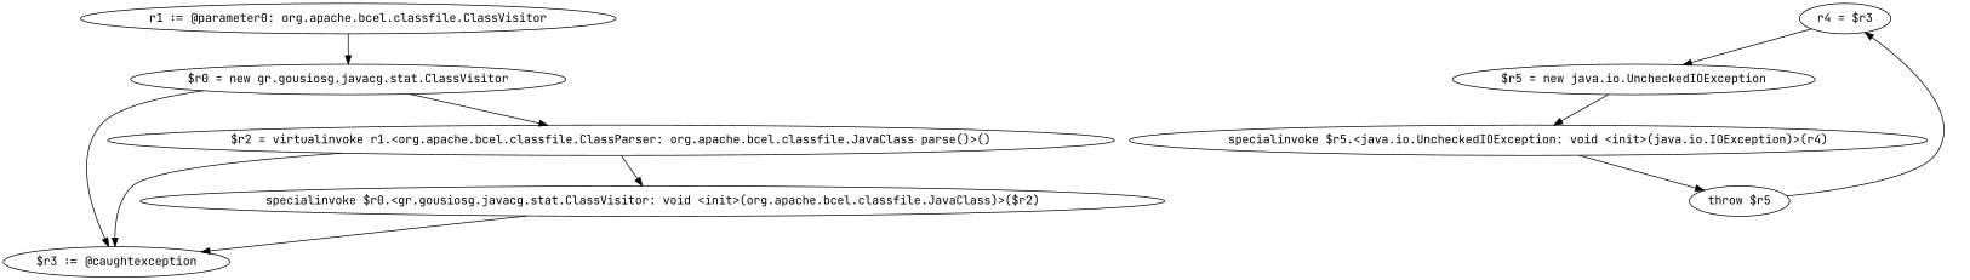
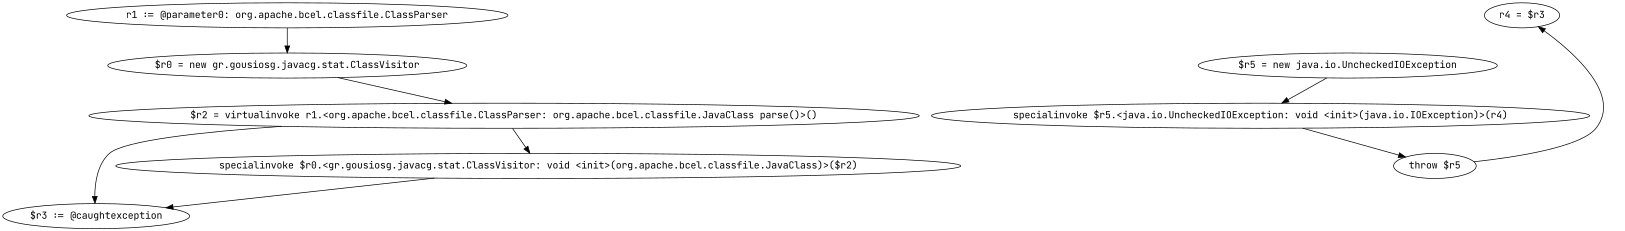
  digraph {
    fontname="JetBrains Mono"
    node [fontname="JetBrains Mono"]
    edge [fontname="JetBrains Mono"]
-   "r1 := @parameter0: org.apache.bcel.classfile.ClassParser" [label="r1 := @parameter0: org.apache.bcel.classfile.ClassVisitor"]
+   "r1 := @parameter0: org.apache.bcel.classfile.ClassParser"
    "$r0 = new gr.gousiosg.javacg.stat.ClassVisitor"
    "$r3 := @caughtexception"
    "$r2 = virtualinvoke r1.<org.apache.bcel.classfile.ClassParser: org.apache.bcel.classfile.JavaClass parse()>()"
    "specialinvoke $r0.<gr.gousiosg.javacg.stat.ClassVisitor: void <init>(org.apache.bcel.classfile.JavaClass)>($r2)"
    "r4 = $r3"
    "$r5 = new java.io.UncheckedIOException"
    "specialinvoke $r5.<java.io.UncheckedIOException: void <init>(java.io.IOException)>(r4)"
    "throw $r5"
    "r1 := @parameter0: org.apache.bcel.classfile.ClassParser" -> "$r0 = new gr.gousiosg.javacg.stat.ClassVisitor"
-   "$r0 = new gr.gousiosg.javacg.stat.ClassVisitor" -> "$r3 := @caughtexception"
    "$r0 = new gr.gousiosg.javacg.stat.ClassVisitor" -> "$r2 = virtualinvoke r1.<org.apache.bcel.classfile.ClassParser: org.apache.bcel.classfile.JavaClass parse()>()"
    "$r2 = virtualinvoke r1.<org.apache.bcel.classfile.ClassParser: org.apache.bcel.classfile.JavaClass parse()>()" -> "$r3 := @caughtexception"
    "$r2 = virtualinvoke r1.<org.apache.bcel.classfile.ClassParser: org.apache.bcel.classfile.JavaClass parse()>()" -> "specialinvoke $r0.<gr.gousiosg.javacg.stat.ClassVisitor: void <init>(org.apache.bcel.classfile.JavaClass)>($r2)"
    "specialinvoke $r0.<gr.gousiosg.javacg.stat.ClassVisitor: void <init>(org.apache.bcel.classfile.JavaClass)>($r2)" -> "$r3 := @caughtexception"
-   "r4 = $r3" -> "$r5 = new java.io.UncheckedIOException"
    "$r5 = new java.io.UncheckedIOException" -> "specialinvoke $r5.<java.io.UncheckedIOException: void <init>(java.io.IOException)>(r4)"
    "specialinvoke $r5.<java.io.UncheckedIOException: void <init>(java.io.IOException)>(r4)" -> "throw $r5"
    "throw $r5" -> "r4 = $r3"
  }
